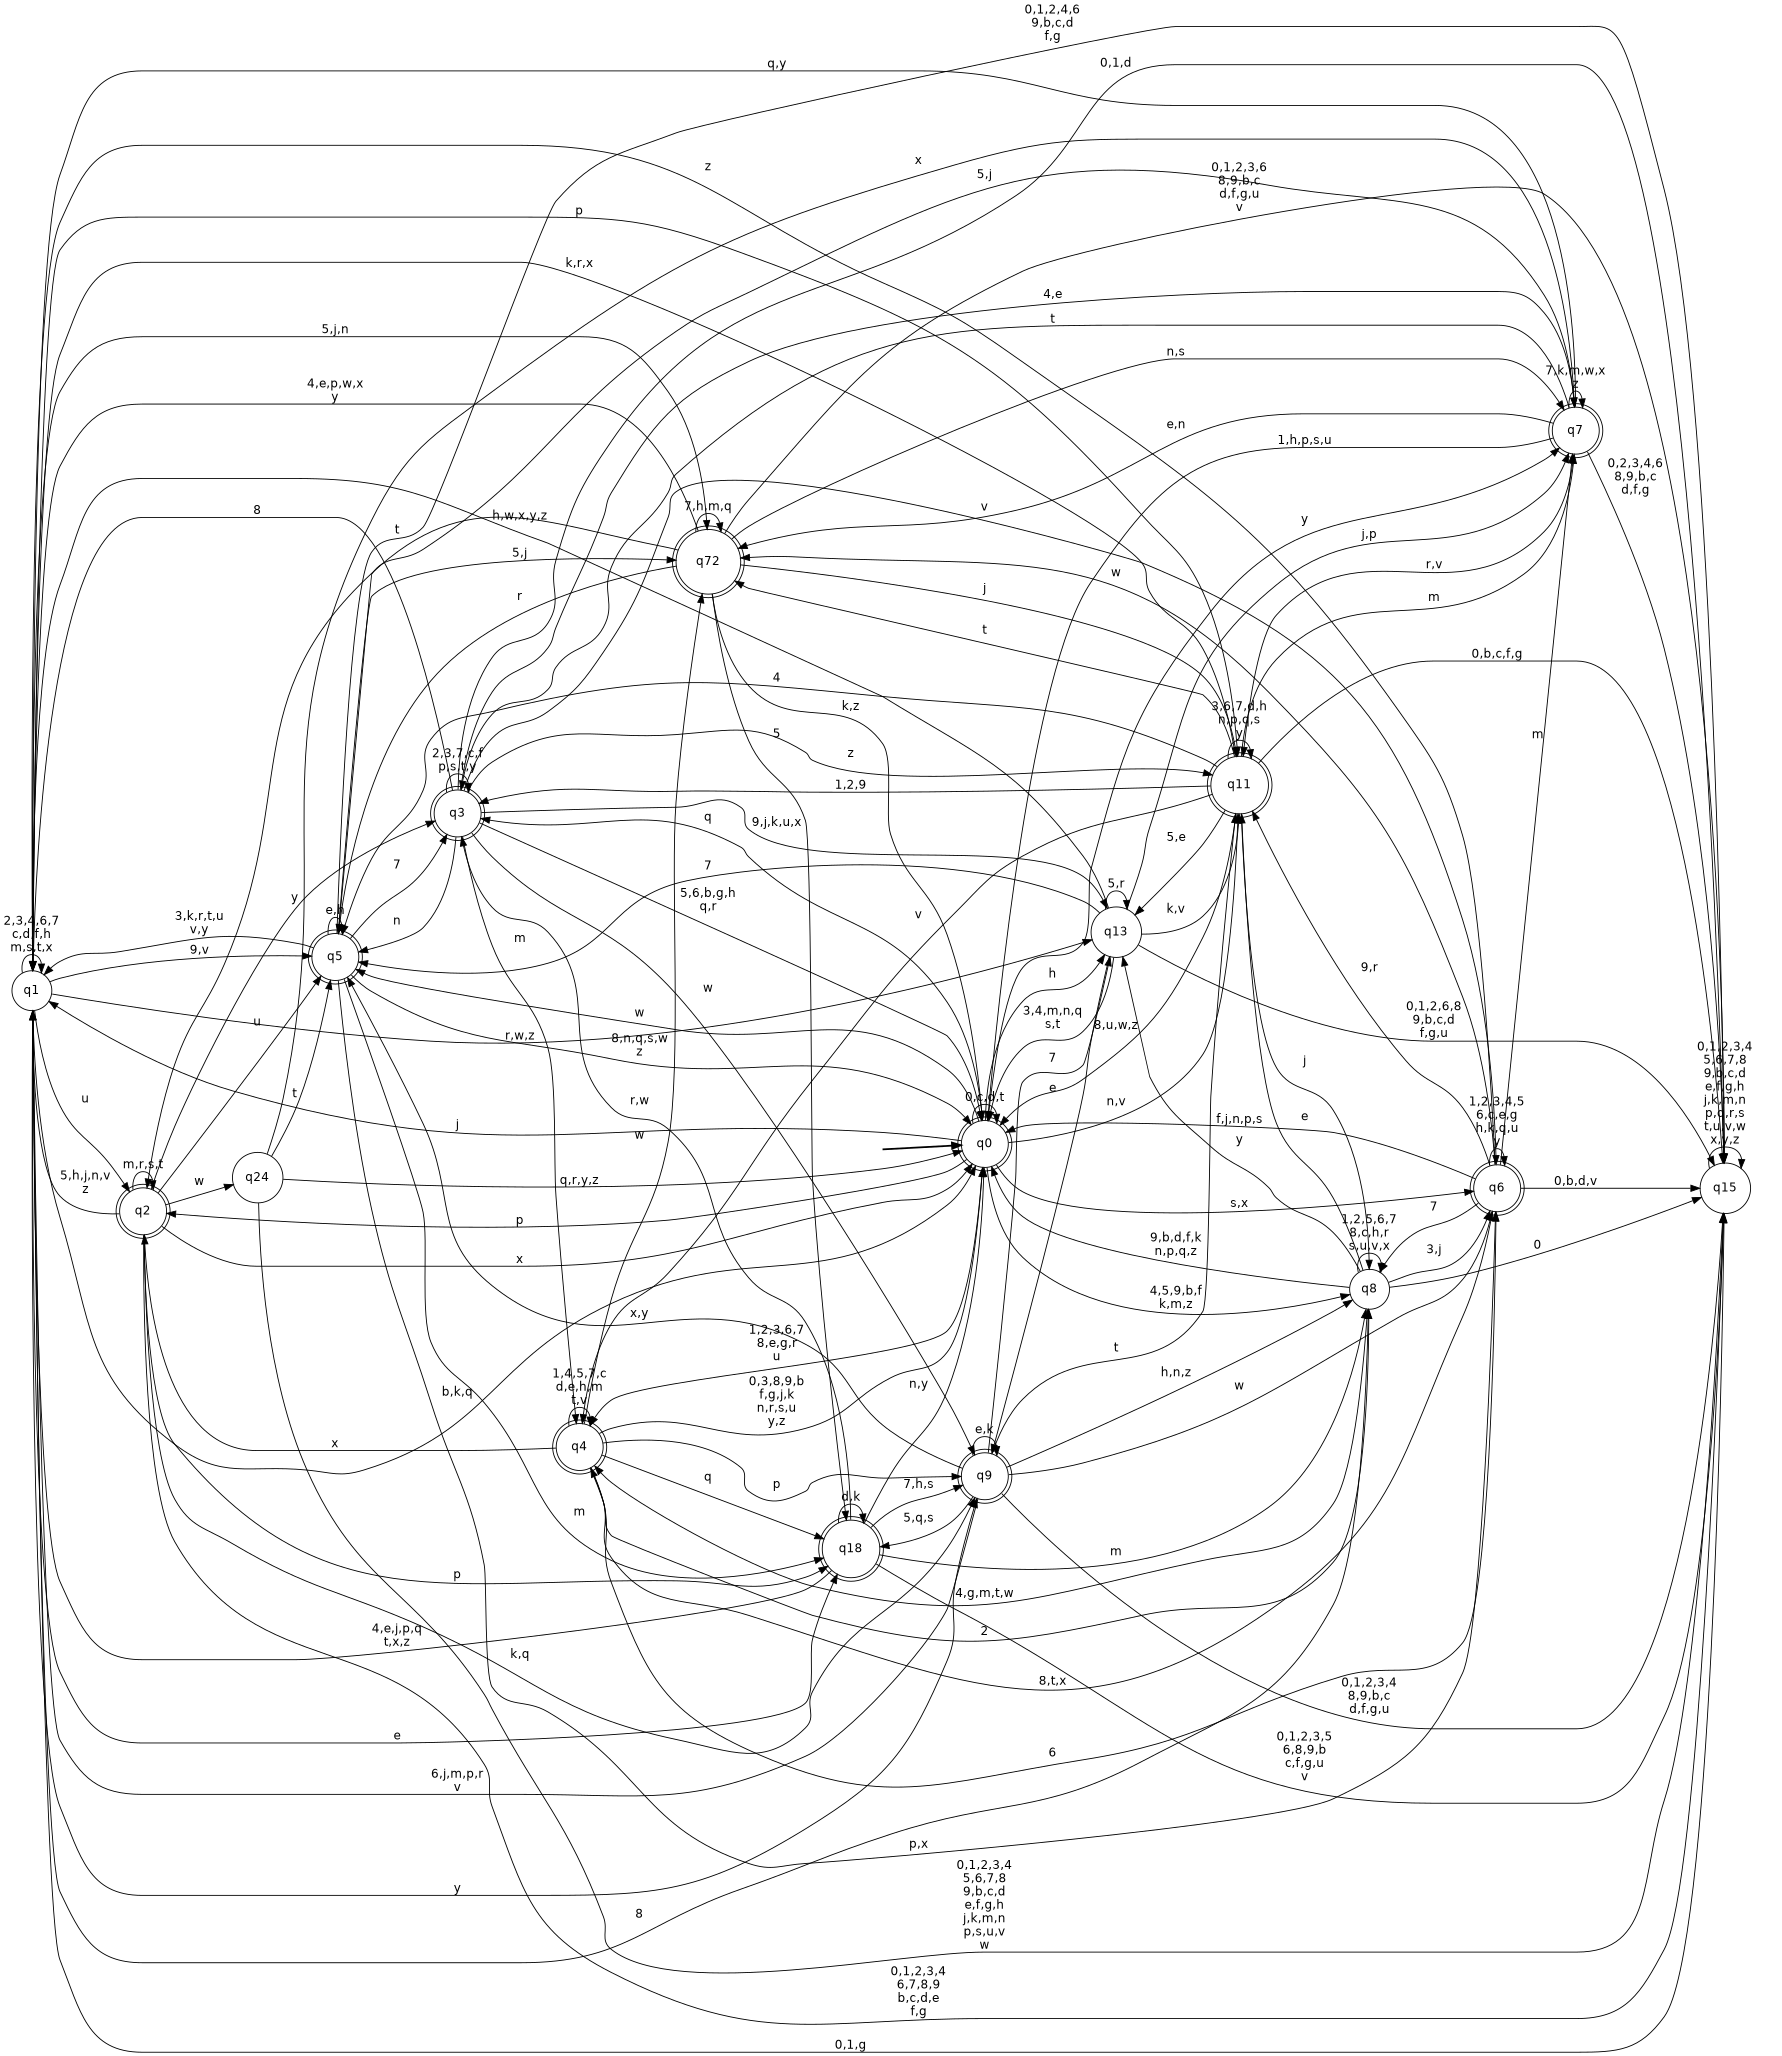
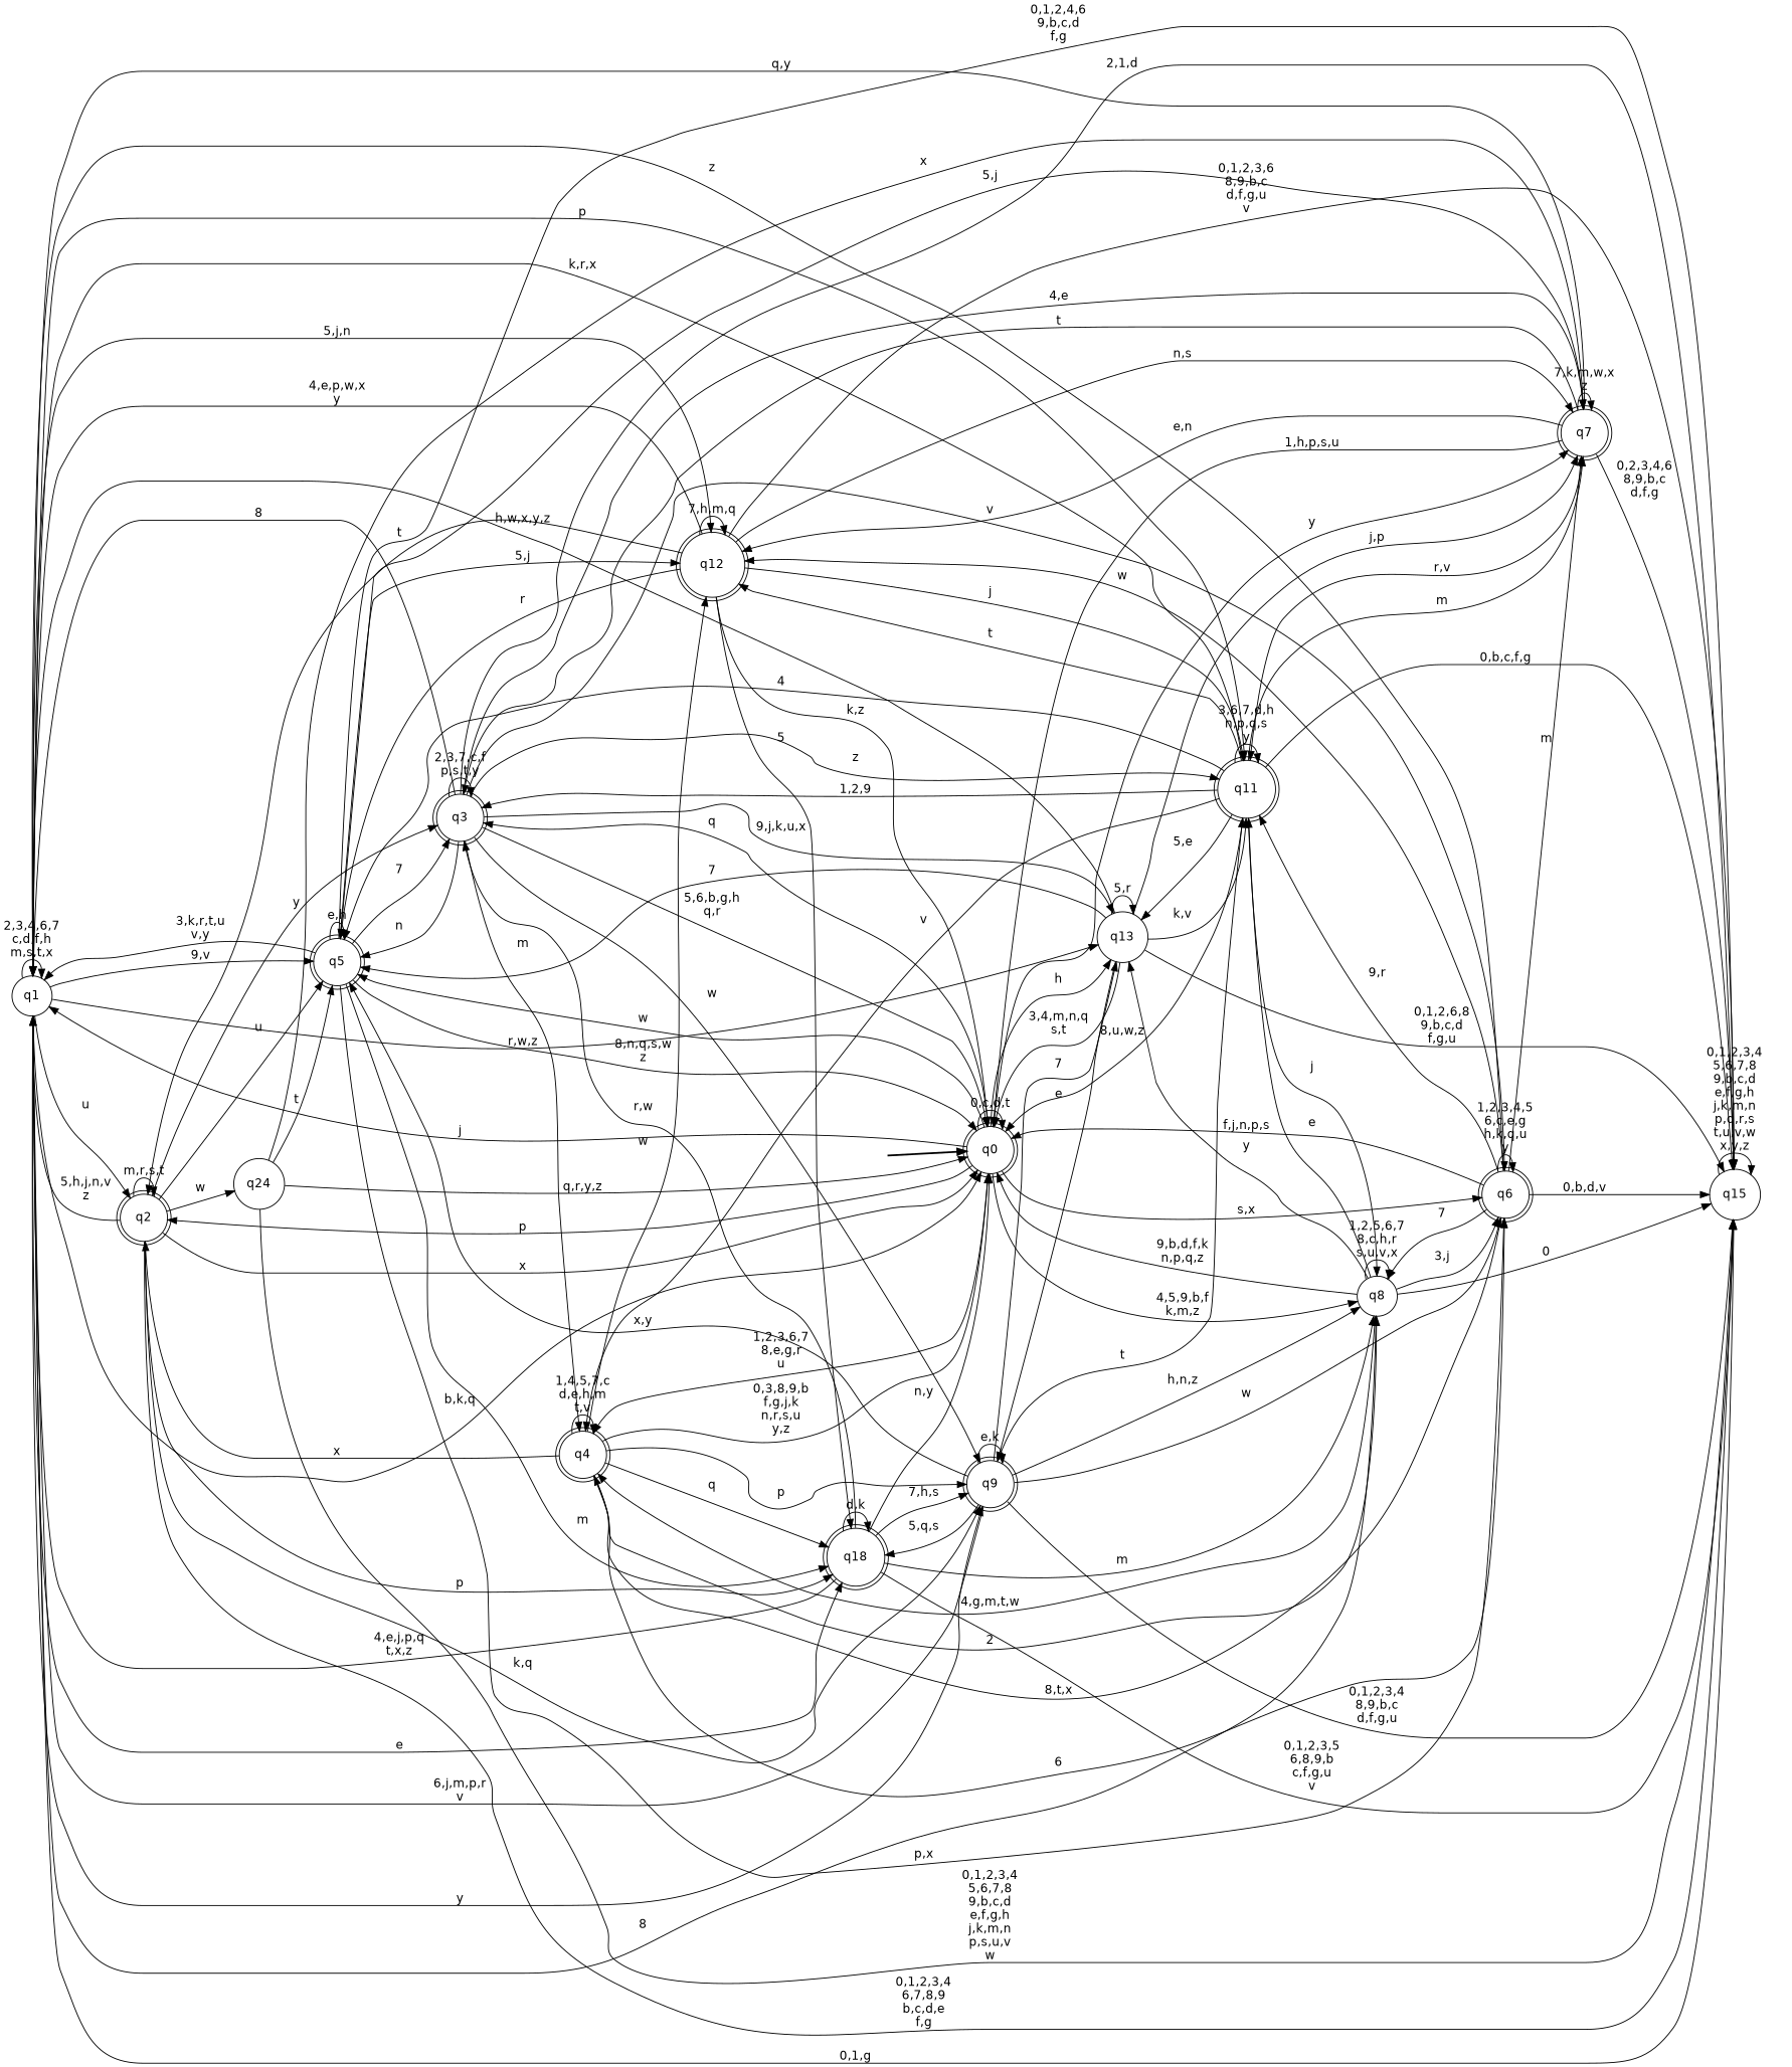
  digraph {
    fontname="DejaVu Sans"
    rankdir=LR
    node [fontname="DejaVu Sans" shape=doublecircle style="rounded,filled" color=black fillcolor=white]
    edge [fontname="DejaVu Sans"]
    __start0 [height=0 shape=none style=invis width=0 color="" fillcolor=""]
    n2 [label=q0]
    n3 [label=q1 shape=circle style=filled]
    n4 [label=q2]
    n5 [label=q3]
    n6 [label=q4]
    n7 [label=q5]
    n8 [label=q6]
    n9 [label=q7]
    n10 [label=q8 shape=circle style=filled]
    n11 [label=q11]
    n12 [label=q13 shape=circle style=filled]
    n13 [label=q9]
    n14 [label=q18]
-   n15 [label=q72]
+   n15 [label=q12]
    n16 [label=q15 shape=circle style=filled]
    n17 [label=q24 shape=circle style=filled]
    subgraph cluster_1 {
      nodesep=0.15
      ranksep=0.15
      style=invis
      __start0
      n2
    }
    __start0 -> n2 [penwidth=2]
    n2 -> n2 [label="0,c,d,t"]
    n2 -> n3 [label=j]
    n2 -> n4 [label=p]
    n2 -> n5 [label=q]
    n2 -> n6 [label="1,2,3,6,7\n8,e,g,r\nu"]
    n2 -> n7 [label=w]
    n2 -> n8 [label="s,x"]
    n2 -> n9 [label=y]
    n2 -> n10 [label="4,5,9,b,f\nk,m,z"]
-   n2 -> n11 [label="n,v"]
    n2 -> n12 [label=h]
    n3 -> n2 [label="b,k,q"]
    n3 -> n3 [label="2,3,4,6,7\nc,d,f,h\nm,s,t,x"]
    n3 -> n4 [label=u]
    n3 -> n7 [label="9,v"]
    n3 -> n10 [label=8]
    n3 -> n11 [label=p]
    n3 -> n12 [label="r,w,z"]
    n3 -> n13 [label=y]
    n3 -> n14 [label=e]
    n3 -> n15 [label="5,j,n"]
    n3 -> n16 [label="0,1,g"]
    n4 -> n2 [label=x]
    n4 -> n3 [label="5,h,j,n,v\nz"]
    n4 -> n4 [label="m,r,s,t"]
    n4 -> n5 [label=y]
    n4 -> n7 [label=u]
    n4 -> n13 [label="k,q"]
    n4 -> n14 [label=p]
    n4 -> n16 [label="0,1,2,3,4\n6,7,8,9\nb,c,d,e\nf,g"]
    n4 -> n17 [label=w]
    n5 -> n2 [label="5,6,b,g,h\nq,r"]
    n5 -> n3 [label=8]
    n5 -> n5 [label="2,3,7,c,f\np,s,t,y"]
    n5 -> n6 [label=m]
    n5 -> n7 [label=n]
    n5 -> n8 [label=v]
    n5 -> n9 [label="4,e"]
    n5 -> n11 [label=z]
    n5 -> n12 [label="9,j,k,u,x"]
    n5 -> n13 [label=w]
-   n5 -> n16 [label="0,1,d"]
+   n5 -> n16 [label="2,1,d"]
    n6 -> n2 [label="0,3,8,9,b\nf,g,j,k\nn,r,s,u\ny,z"]
    n6 -> n4 [label=x]
    n6 -> n6 [label="1,4,5,7,c\nd,e,h,m\nt,v"]
    n6 -> n8 [label=6]
    n6 -> n10 [label=2]
    n6 -> n13 [label=p]
    n6 -> n14 [label=q]
    n6 -> n15 [label=w]
    n7 -> n2 [label="8,n,q,s,w\nz"]
    n7 -> n3 [label="3,k,r,t,u\nv,y"]
    n7 -> n5 [label=7]
    n7 -> n7 [label="e,h"]
    n7 -> n8 [label="p,x"]
    n7 -> n14 [label=m]
    n7 -> n15 [label="5,j"]
    n7 -> n16 [label="0,1,2,4,6\n9,b,c,d\nf,g"]
    n8 -> n2 [label="f,j,n,p,s"]
    n8 -> n3 [label=z]
    n8 -> n6 [label="8,t,x"]
    n8 -> n8 [label="1,2,3,4,5\n6,c,e,g\nh,k,q,u\ny"]
    n8 -> n9 [label=m]
    n8 -> n10 [label=7]
    n8 -> n11 [label="9,r"]
    n8 -> n15 [label=w]
    n8 -> n16 [label="0,b,d,v"]
    n9 -> n2 [label="1,h,p,s,u"]
    n9 -> n3 [label="q,y"]
    n9 -> n5 [label=t]
    n9 -> n7 [label="5,j"]
    n9 -> n9 [label="7,k,m,w,x\nz"]
    n9 -> n11 [label="r,v"]
    n9 -> n15 [label="e,n"]
    n9 -> n16 [label="0,2,3,4,6\n8,9,b,c\nd,f,g"]
    n10 -> n2 [label="9,b,d,f,k\nn,p,q,z"]
    n10 -> n6 [label="4,g,m,t,w"]
    n10 -> n8 [label="3,j"]
    n10 -> n10 [label="1,2,5,6,7\n8,c,h,r\ns,u,v,x"]
    n10 -> n11 [label=e]
    n10 -> n12 [label=y]
    n10 -> n16 [label=0]
    n11 -> n2 [label="8,u,w,z"]
    n11 -> n3 [label="k,r,x"]
    n11 -> n5 [label="1,2,9"]
    n11 -> n6 [label=v]
    n11 -> n7 [label=4]
    n11 -> n9 [label=m]
    n11 -> n10 [label=j]
    n11 -> n11 [label="3,6,7,d,h\nn,p,q,s\ny"]
    n11 -> n12 [label="5,e"]
    n11 -> n15 [label=t]
    n11 -> n16 [label="0,b,c,f,g"]
    n12 -> n2 [label="3,4,m,n,q\ns,t"]
    n12 -> n3 [label="h,w,x,y,z"]
    n12 -> n7 [label=7]
    n12 -> n9 [label="j,p"]
    n12 -> n11 [label="k,v"]
    n12 -> n12 [label="5,r"]
    n12 -> n13 [label=e]
    n12 -> n16 [label="0,1,2,6,8\n9,b,c,d\nf,g,u"]
    n13 -> n3 [label="6,j,m,p,r\nv"]
    n13 -> n7 [label="x,y"]
    n13 -> n8 [label=w]
    n13 -> n10 [label="h,n,z"]
    n13 -> n11 [label=t]
    n13 -> n12 [label=7]
    n13 -> n13 [label="e,k"]
    n13 -> n14 [label="5,q,s"]
    n13 -> n16 [label="0,1,2,3,4\n8,9,b,c\nd,f,g,u"]
    n14 -> n2 [label="n,y"]
    n14 -> n3 [label="4,e,j,p,q\nt,x,z"]
    n14 -> n5 [label="r,w"]
    n14 -> n10 [label=m]
    n14 -> n13 [label="7,h,s"]
    n14 -> n14 [label="d,k"]
    n14 -> n16 [label="0,1,2,3,5\n6,8,9,b\nc,f,g,u\nv"]
    n15 -> n2 [label="k,z"]
    n15 -> n3 [label="4,e,p,w,x\ny"]
    n15 -> n4 [label=t]
    n15 -> n7 [label=r]
    n15 -> n9 [label="n,s"]
    n15 -> n11 [label=j]
    n15 -> n14 [label=5]
    n15 -> n15 [label="7,h,m,q"]
    n15 -> n16 [label="0,1,2,3,6\n8,9,b,c\nd,f,g,u\nv"]
    n16 -> n16 [label="0,1,2,3,4\n5,6,7,8\n9,b,c,d\ne,f,g,h\nj,k,m,n\np,q,r,s\nt,u,v,w\nx,y,z"]
    n17 -> n2 [label="q,r,y,z"]
    n17 -> n7 [label=t]
    n17 -> n9 [label=x]
    n17 -> n16 [label="0,1,2,3,4\n5,6,7,8\n9,b,c,d\ne,f,g,h\nj,k,m,n\np,s,u,v\nw"]
  }
